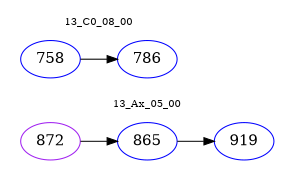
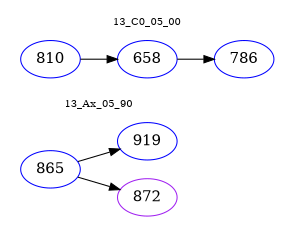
  digraph {
    rankdir=LR
    node [color=blue]
    edge [color=black]
    n1 [color=purple label=872]
    n2 [label=865]
    n3 [label=919]
-   n5 [label=758]
+   n4 [label=810]
+   n5 [label=658]
    n6 [label=786]
    subgraph cluster_1 {
      color=white
      fontsize=10
-     label="13_Ax_05_00"
+     label="13_Ax_05_90"
      n1
      n2
      n3
    }
    subgraph cluster_2 {
      color=white
      fontsize=10
-     label="13_C0_08_00"
+     label="13_C0_05_00"
+     n4
      n5
      n6
    }
-   n1 -> n2
+   n2 -> n1
    n2 -> n3
+   n4 -> n5
    n5 -> n6
  }
